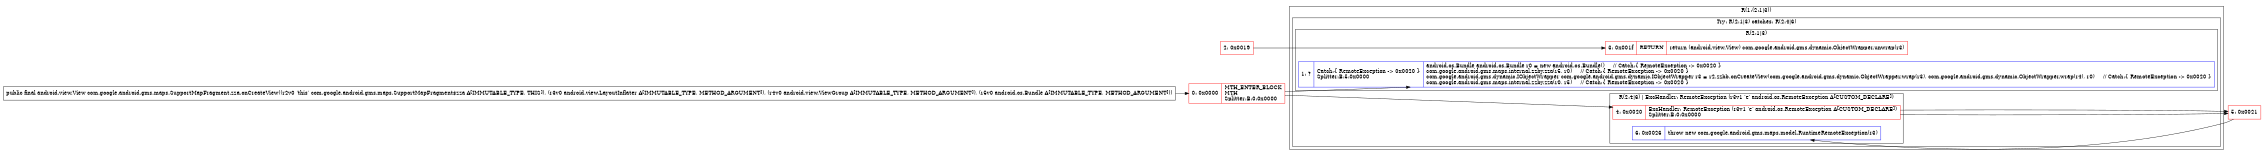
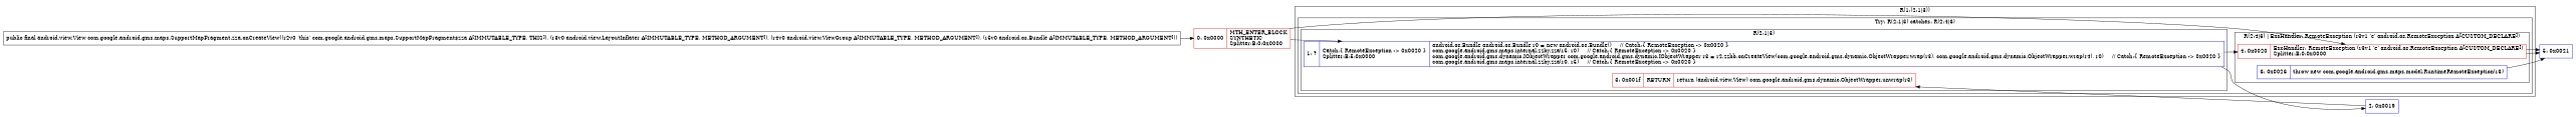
  digraph {
    rankdir=LR
    node [color=red shape=record]
    n1 [color=blue label="{1\:\ ?|Catch:\{ RemoteException \-\> 0x0020 \}\lSplitter:B:5:0x0000\l|android.os.Bundle android.os.Bundle r0 = new android.os.Bundle()     \/\/ Catch:\{ RemoteException \-\> 0x0020 \}\lcom.google.android.gms.maps.internal.zzby.zza(r5, r0)     \/\/ Catch:\{ RemoteException \-\> 0x0020 \}\lcom.google.android.gms.dynamic.IObjectWrapper com.google.android.gms.dynamic.IObjectWrapper r3 = r2.zzbb.onCreateView(com.google.android.gms.dynamic.ObjectWrapper.wrap(r3), com.google.android.gms.dynamic.ObjectWrapper.wrap(r4), r0)     \/\/ Catch:\{ RemoteException \-\> 0x0020 \}\lcom.google.android.gms.maps.internal.zzby.zza(r0, r5)     \/\/ Catch:\{ RemoteException \-\> 0x0020 \}\l}"]
    n2 [label="{3\:\ 0x001f|RETURN\l|return (android.view.View) com.google.android.gms.dynamic.ObjectWrapper.unwrap(r3)\l}"]
    n3 [label="{4\:\ 0x0020|ExcHandler: RemoteException (r3v1 'e' android.os.RemoteException A[CUSTOM_DECLARE])\lSplitter:B:0:0x0000\l}"]
    n4 [color=blue label="{6\:\ 0x0026|throw new com.google.android.gms.maps.model.RuntimeRemoteException(r3)\l}"]
-   n5 [label="{2\:\ 0x0019}"]
-   n6 [label="{5\:\ 0x0021}"]
-   n7 [label="{0\:\ 0x0000|MTH_ENTER_BLOCK\lMTH\lSplitter:B:0:0x0000\l}"]
+   n5 [color=blue label="{2\:\ 0x0019}"]
+   n6 [color=blue label="{5\:\ 0x0021}"]
+   n7 [label="{0\:\ 0x0000|MTH_ENTER_BLOCK\lSYNTHETIC\lSplitter:B:0:0x0000\l}"]
    n8 [label="{public final android.view.View com.google.android.gms.maps.SupportMapFragment.zza.onCreateView((r2v0 'this' com.google.android.gms.maps.SupportMapFragment$zza A[IMMUTABLE_TYPE, THIS]), (r3v0 android.view.LayoutInflater A[IMMUTABLE_TYPE, METHOD_ARGUMENT]), (r4v0 android.view.ViewGroup A[IMMUTABLE_TYPE, METHOD_ARGUMENT]), (r5v0 android.os.Bundle A[IMMUTABLE_TYPE, METHOD_ARGUMENT])) }" color=""]
    subgraph cluster_1 {
      label="R(1:(2:1|3))"
      subgraph cluster_2 {
        label="Try: R(2:1|3) catches: R(2:4|6)"
        subgraph cluster_3 {
          label="R(2:1|3)"
          n1
          n2
        }
        subgraph cluster_4 {
          label="R(2:4|6) | ExcHandler: RemoteException (r3v1 'e' android.os.RemoteException A[CUSTOM_DECLARE])\l"
          n3
          n4
        }
      }
    }
    subgraph cluster_5 {
      label="R(2:4|6) | ExcHandler: RemoteException (r3v1 'e' android.os.RemoteException A[CUSTOM_DECLARE])\l"
    }
+   n1 -> n3
+   n1 -> n5
    n3 -> n6
    n3 -> n6
    n5 -> n2
-   n6 -> n4
+   n4 -> n6
    n7 -> n1
    n7 -> n3
    n8 -> n7
  }
